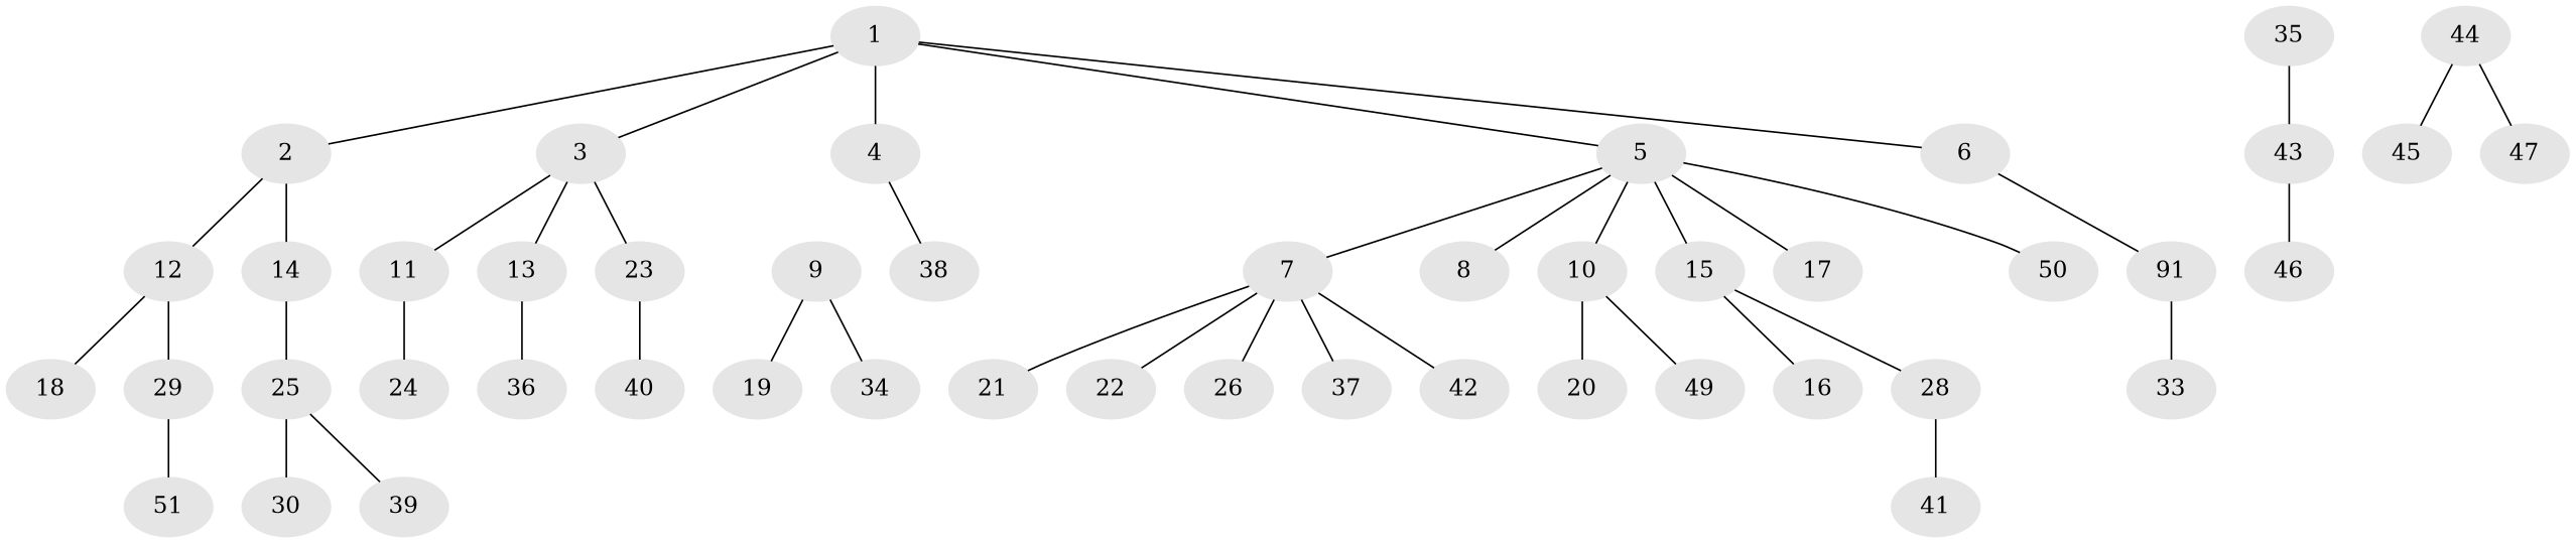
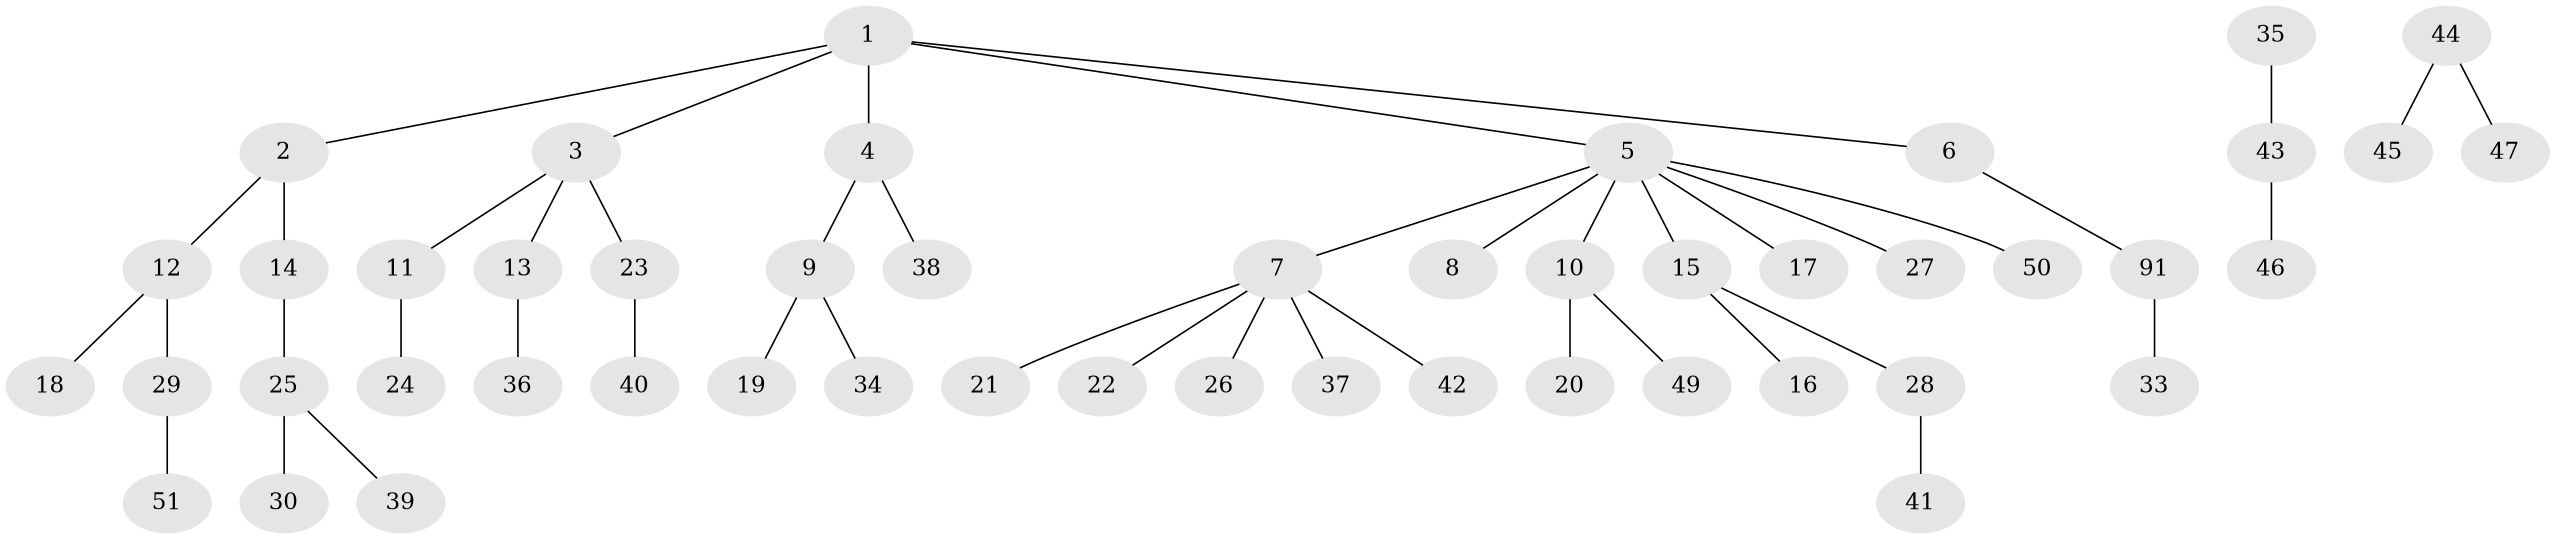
  graph {
    node [color=gray90 style=filled]
    1
    2
    3
    4
    5
    6
    12
    14
    11
    13
    23
    9
    38
    7
    8
    10
    15
    17
+   27
    50
    n21 [label=91]
    18
    29
    25
    24
    36
    40
    19
    34
    21
    22
    26
    37
    42
    20
    49
    16
    28
    33
    51
    30
    39
    41
    35
    43
    44
    45
    47
    46
    1 -- 2
    1 -- 3
    1 -- 4
    1 -- 5
    1 -- 6
    2 -- 12
    2 -- 14
    3 -- 11
    3 -- 13
    3 -- 23
+   4 -- 9
    4 -- 38
    5 -- 7
    5 -- 8
    5 -- 10
    5 -- 15
    5 -- 17
+   5 -- 27
    5 -- 50
    6 -- n21
    12 -- 18
    12 -- 29
    14 -- 25
    11 -- 24
    13 -- 36
    23 -- 40
    9 -- 19
    9 -- 34
    7 -- 21
    7 -- 22
    7 -- 26
    7 -- 37
    7 -- 42
    10 -- 20
    10 -- 49
    15 -- 16
    15 -- 28
    n21 -- 33
    29 -- 51
    25 -- 30
    25 -- 39
    28 -- 41
    35 -- 43
    43 -- 46
    44 -- 45
    44 -- 47
  }
